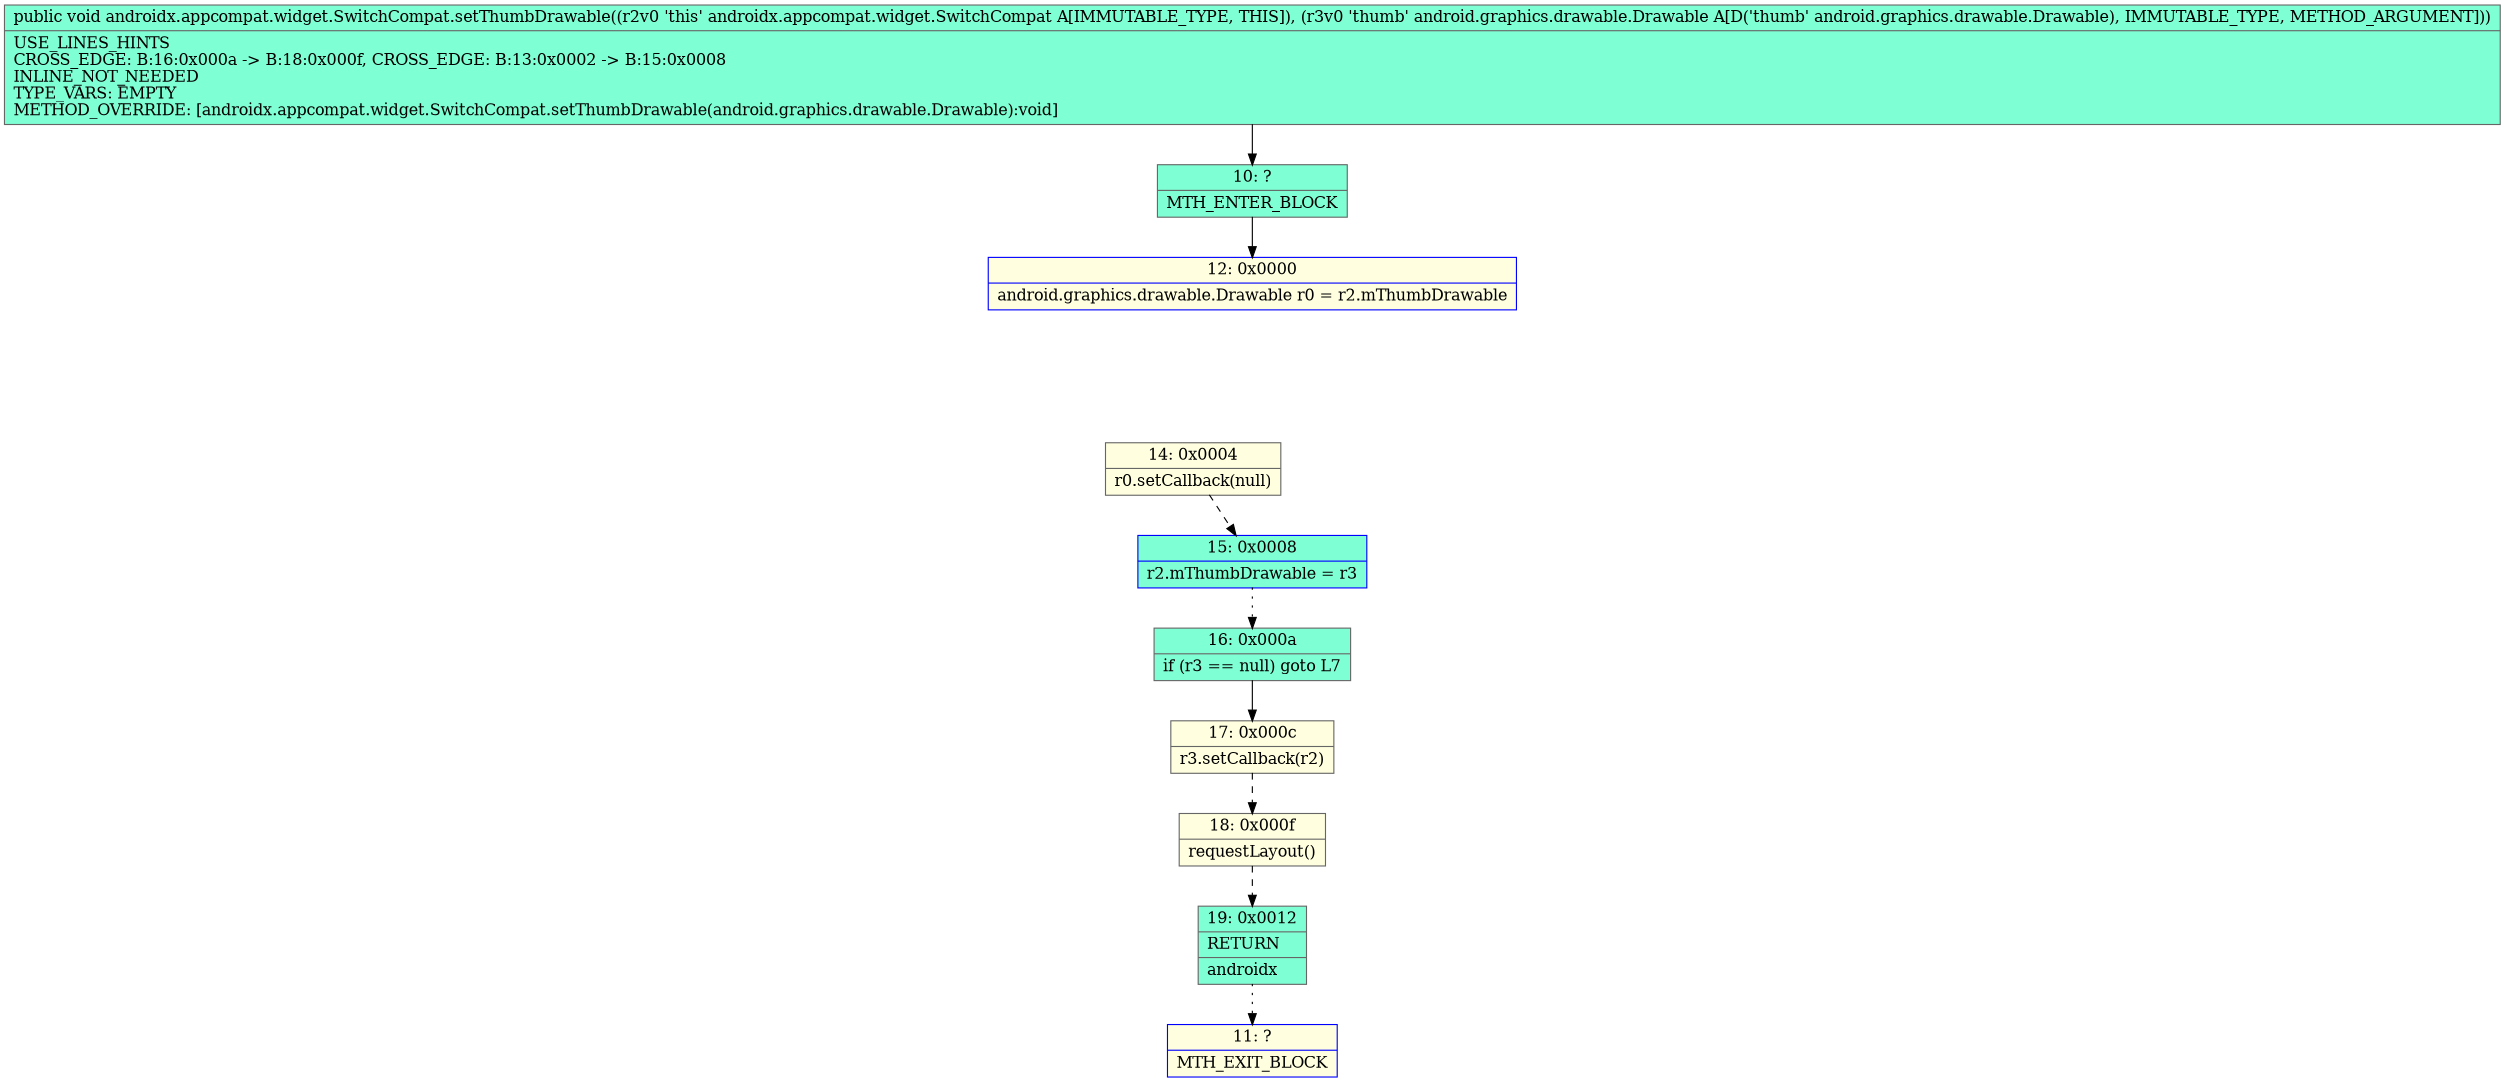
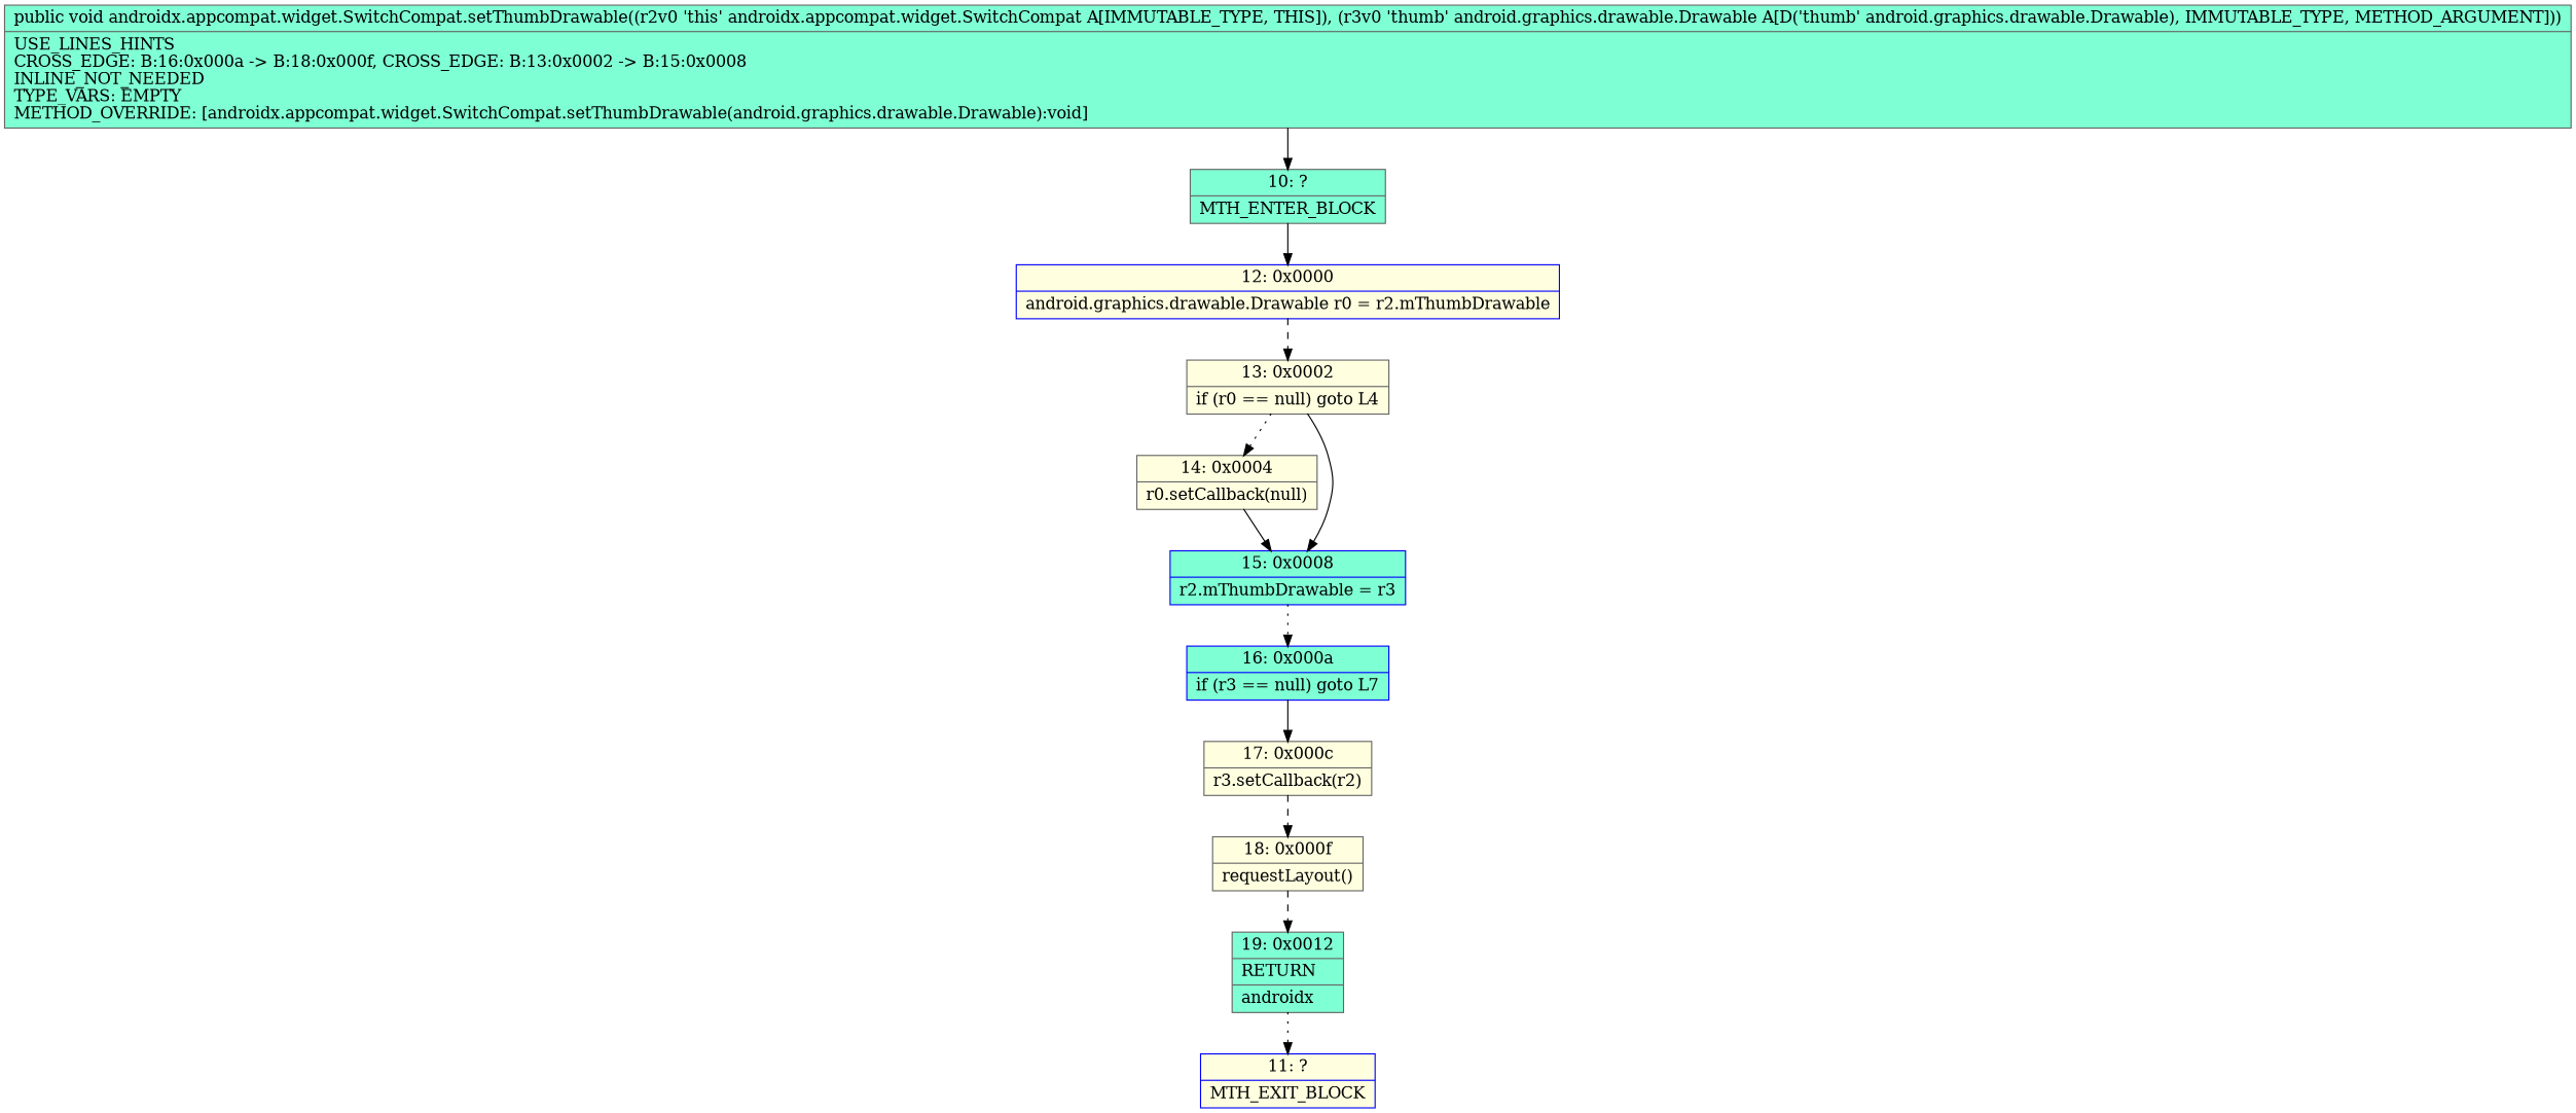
  digraph {
    node [color=gray40 fillcolor=lightyellow shape=record style=filled]
    edge [style=solid]
    n1 [fillcolor=aquamarine label="{10\:\ ?|MTH_ENTER_BLOCK\l}"]
    n2 [color=blue label="{12\:\ 0x0000|android.graphics.drawable.Drawable r0 = r2.mThumbDrawable\l}"]
+   n3 [label="{13\:\ 0x0002|if (r0 == null) goto L4\l}"]
    n4 [label="{14\:\ 0x0004|r0.setCallback(null)\l}"]
    n5 [color=blue fillcolor=aquamarine label="{15\:\ 0x0008|r2.mThumbDrawable = r3\l}"]
-   n6 [fillcolor=aquamarine label="{16\:\ 0x000a|if (r3 == null) goto L7\l}"]
+   n6 [color=blue fillcolor=aquamarine label="{16\:\ 0x000a|if (r3 == null) goto L7\l}"]
    n7 [label="{17\:\ 0x000c|r3.setCallback(r2)\l}"]
    n8 [label="{18\:\ 0x000f|requestLayout()\l}"]
    n9 [fillcolor=aquamarine label="{19\:\ 0x0012|RETURN\l|androidx\l}"]
    n10 [color=blue label="{11\:\ ?|MTH_EXIT_BLOCK\l}"]
    n11 [fillcolor=aquamarine label="{public void androidx.appcompat.widget.SwitchCompat.setThumbDrawable((r2v0 'this' androidx.appcompat.widget.SwitchCompat A[IMMUTABLE_TYPE, THIS]), (r3v0 'thumb' android.graphics.drawable.Drawable A[D('thumb' android.graphics.drawable.Drawable), IMMUTABLE_TYPE, METHOD_ARGUMENT]))  | USE_LINES_HINTS\lCROSS_EDGE: B:16:0x000a \-\> B:18:0x000f, CROSS_EDGE: B:13:0x0002 \-\> B:15:0x0008\lINLINE_NOT_NEEDED\lTYPE_VARS: EMPTY\lMETHOD_OVERRIDE: [androidx.appcompat.widget.SwitchCompat.setThumbDrawable(android.graphics.drawable.Drawable):void]\l}"]
    n1 -> n2
-   n4 -> n5 [style=dashed]
+   n2 -> n3 [style=dashed]
+   n3 -> n4 [style=dotted]
+   n3 -> n5
+   n4 -> n5
    n5 -> n6 [style=dotted]
    n6 -> n7
    n7 -> n8 [style=dashed]
    n8 -> n9 [style=dashed]
    n9 -> n10 [style=dotted]
    n11 -> n1
  }
